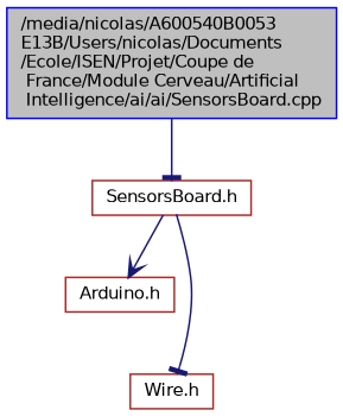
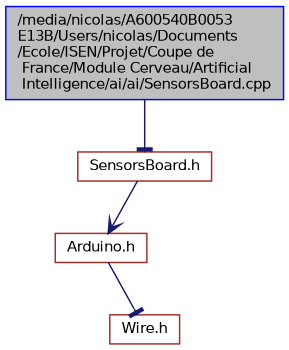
  digraph {
    node [color=brown fillcolor=white fontname=Helvetica fontsize=10 shape=record style=filled]
    edge [arrowhead=tee color=midnightblue fontname=Helvetica fontsize=10 labelfontname=Helvetica labelfontsize=10 style=solid]
    n1 [color=blue fillcolor=grey75 fontcolor=black height=0.2 label="/media/nicolas/A600540B0053\lE13B/Users/nicolas/Documents\l/Ecole/ISEN/Projet/Coupe de\l France/Module Cerveau/Artificial\l Intelligence/ai/ai/SensorsBoard.cpp" width=0.4]
    n2 [height=0.2 label="SensorsBoard.h" width=0.4]
    n3 [height=0.2 label="Arduino.h" width=0.4]
    n4 [height=0.2 label="Wire.h" width=0.4]
    n1 -> n2
    n2 -> n3 [arrowhead=vee]
-   n2 -> n4
+   n3 -> n4
  }
